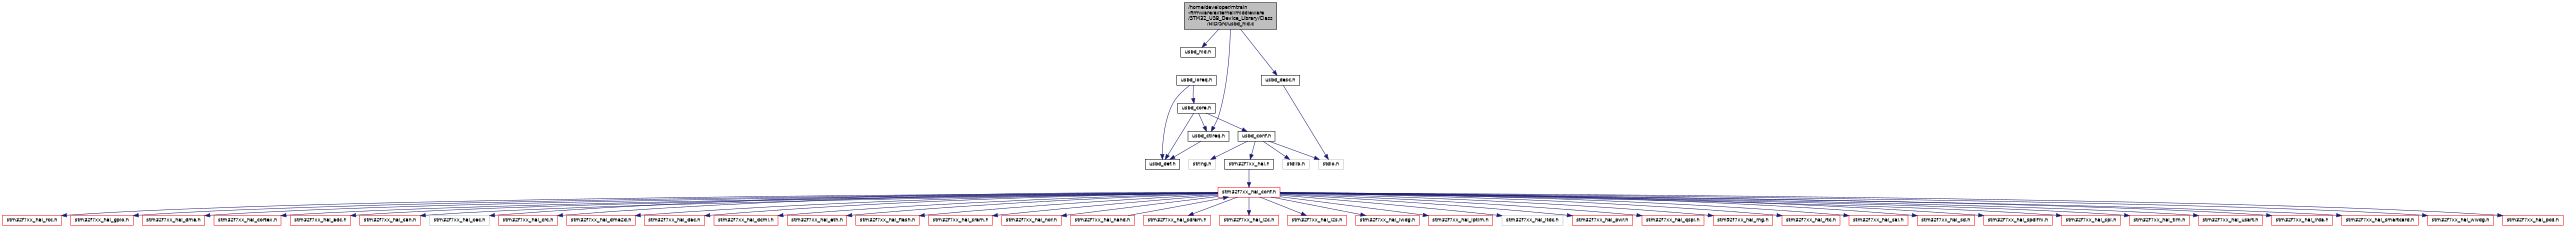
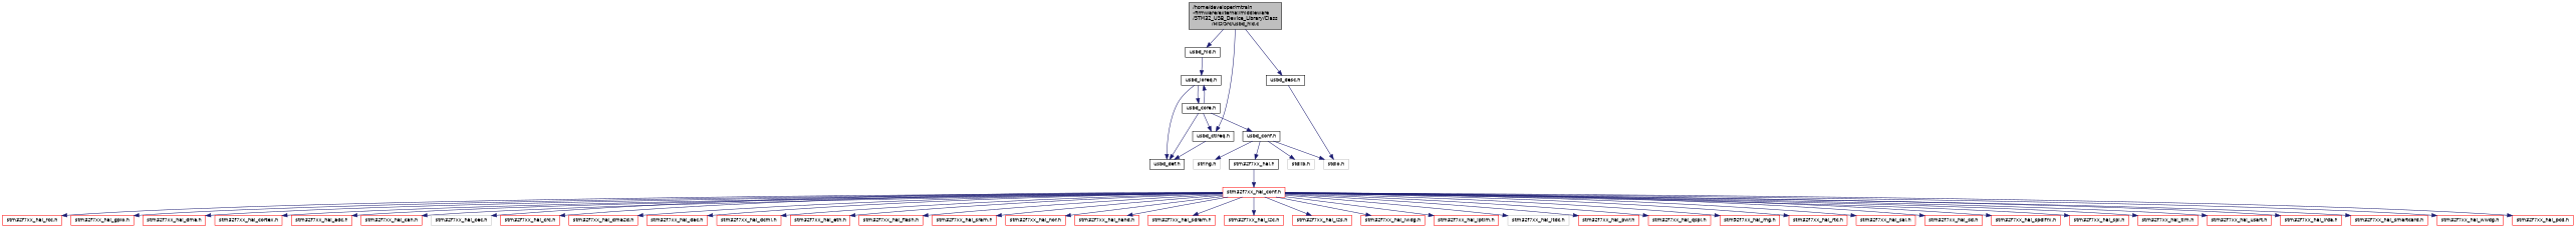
  digraph {
    node [color=red fillcolor=white fontname=Helvetica fontsize=10 shape=record style=filled]
    edge [color=midnightblue fontname=Helvetica fontsize=10 labelfontname=Helvetica labelfontsize=10 style=solid]
    n1 [color=black fillcolor=grey75 fontcolor=black height=0.2 label="/home/developer/mtrain\l-firmware/external/middleware\l/STM32_USB_Device_Library/Class\l/HID/Src/usbd_hid.c" width=0.4]
    n2 [color=black height=0.2 label="usbd_hid.h" width=0.4]
    n3 [color=black height=0.2 label="usbd_ctlreq.h" width=0.4]
    n4 [color=black height=0.2 label="usbd_desc.h" width=0.4]
    n5 [color=black height=0.2 label="usbd_ioreq.h" width=0.4]
    n6 [color=black height=0.2 label="usbd_def.h" width=0.4]
    n7 [color=grey75 height=0.2 label="stdio.h" width=0.4]
    n8 [color=black height=0.2 label="usbd_core.h" width=0.4]
    n9 [color=black height=0.2 label="usbd_conf.h" width=0.4]
    n10 [color=black height=0.2 label="stm32f7xx_hal.h" width=0.4]
    n11 [color=grey75 height=0.2 label="stdlib.h" width=0.4]
    n12 [color=grey75 height=0.2 label="string.h" width=0.4]
    n13 [height=0.2 label="stm32f7xx_hal_conf.h" width=0.4]
    n14 [height=0.2 label="stm32f7xx_hal_rcc.h" width=0.4]
    n15 [height=0.2 label="stm32f7xx_hal_gpio.h" width=0.4]
    n16 [height=0.2 label="stm32f7xx_hal_dma.h" width=0.4]
    n17 [height=0.2 label="stm32f7xx_hal_cortex.h" width=0.4]
    n18 [height=0.2 label="stm32f7xx_hal_adc.h" width=0.4]
    n19 [height=0.2 label="stm32f7xx_hal_can.h" width=0.4]
    n20 [color=grey75 height=0.2 label="stm32f7xx_hal_cec.h" width=0.4]
    n21 [height=0.2 label="stm32f7xx_hal_crc.h" width=0.4]
    n22 [height=0.2 label="stm32f7xx_hal_dma2d.h" width=0.4]
    n23 [height=0.2 label="stm32f7xx_hal_dac.h" width=0.4]
    n24 [height=0.2 label="stm32f7xx_hal_dcmi.h" width=0.4]
    n25 [height=0.2 label="stm32f7xx_hal_eth.h" width=0.4]
    n26 [height=0.2 label="stm32f7xx_hal_flash.h" width=0.4]
    n27 [height=0.2 label="stm32f7xx_hal_sram.h" width=0.4]
    n28 [height=0.2 label="stm32f7xx_hal_nor.h" width=0.4]
    n29 [height=0.2 label="stm32f7xx_hal_nand.h" width=0.4]
    n30 [height=0.2 label="stm32f7xx_hal_sdram.h" width=0.4]
    n31 [height=0.2 label="stm32f7xx_hal_i2c.h" width=0.4]
    n32 [height=0.2 label="stm32f7xx_hal_i2s.h" width=0.4]
    n33 [height=0.2 label="stm32f7xx_hal_iwdg.h" width=0.4]
    n34 [height=0.2 label="stm32f7xx_hal_lptim.h" width=0.4]
    n35 [color=grey75 height=0.2 label="stm32f7xx_hal_ltdc.h" width=0.4]
    n36 [height=0.2 label="stm32f7xx_hal_pwr.h" width=0.4]
    n37 [height=0.2 label="stm32f7xx_hal_qspi.h" width=0.4]
    n38 [height=0.2 label="stm92f7xx_hal_rng.h" width=0.4]
    n39 [height=0.2 label="stm32f7xx_hal_rtc.h" width=0.4]
    n40 [height=0.2 label="stm32f7xx_hal_sai.h" width=0.4]
    n41 [height=0.2 label="stm32f7xx_hal_sd.h" width=0.4]
    n42 [height=0.2 label="stm32f7xx_hal_spdifrx.h" width=0.4]
    n43 [height=0.2 label="stm32f7xx_hal_spi.h" width=0.4]
    n44 [height=0.2 label="stm32f7xx_hal_tim.h" width=0.4]
    n45 [height=0.2 label="stm32f7xx_hal_usart.h" width=0.4]
    n46 [height=0.2 label="stm32f7xx_hal_irda.h" width=0.4]
    n47 [height=0.2 label="stm32f7xx_hal_smartcard.h" width=0.4]
    n48 [height=0.2 label="stm32f7xx_hal_wwdg.h" width=0.4]
    n49 [height=0.2 label="stm32f7xx_hal_pcd.h" width=0.4]
    n1 -> n2
    n1 -> n3
    n1 -> n4
+   n2 -> n5
    n3 -> n6
    n4 -> n7
    n5 -> n6
    n5 -> n8
    n8 -> n3
+   n8 -> n5
    n8 -> n6
    n8 -> n9
    n9 -> n7
    n9 -> n10
    n9 -> n11
    n9 -> n12
    n10 -> n13
    n13 -> n14
    n13 -> n15
    n13 -> n16
    n13 -> n17
    n13 -> n18
    n13 -> n19
    n13 -> n20
    n13 -> n21
    n13 -> n22
    n13 -> n23
    n13 -> n24
    n13 -> n25
    n13 -> n26
    n13 -> n27
    n13 -> n28
-   n29 -> n13
+   n13 -> n29
    n13 -> n30
    n13 -> n31
    n13 -> n32
    n13 -> n33
    n13 -> n34
    n13 -> n35
    n13 -> n36
    n13 -> n37
    n13 -> n38
    n13 -> n39
    n13 -> n40
    n13 -> n41
    n13 -> n42
    n13 -> n43
    n13 -> n44
    n13 -> n45
    n13 -> n46
    n13 -> n47
    n13 -> n48
    n13 -> n49
  }
